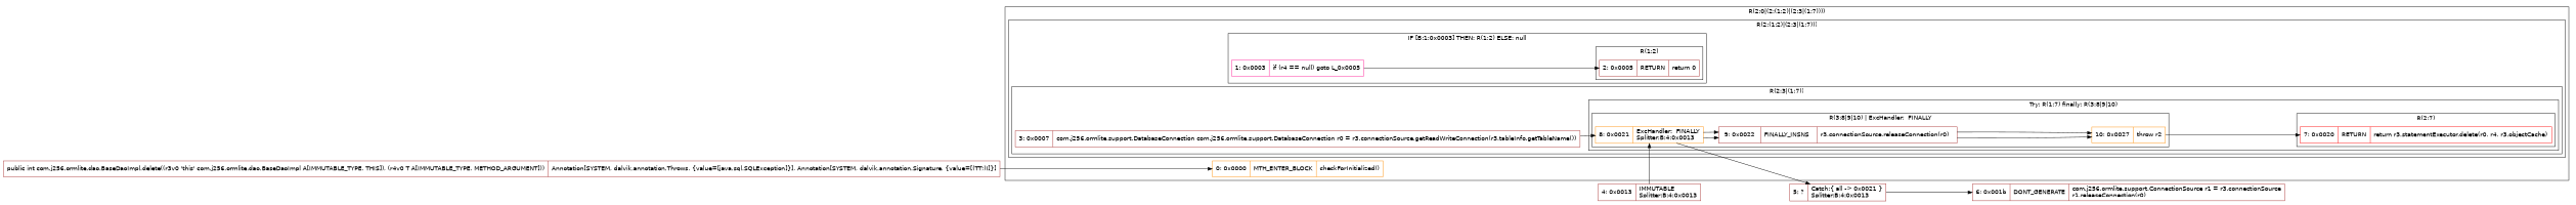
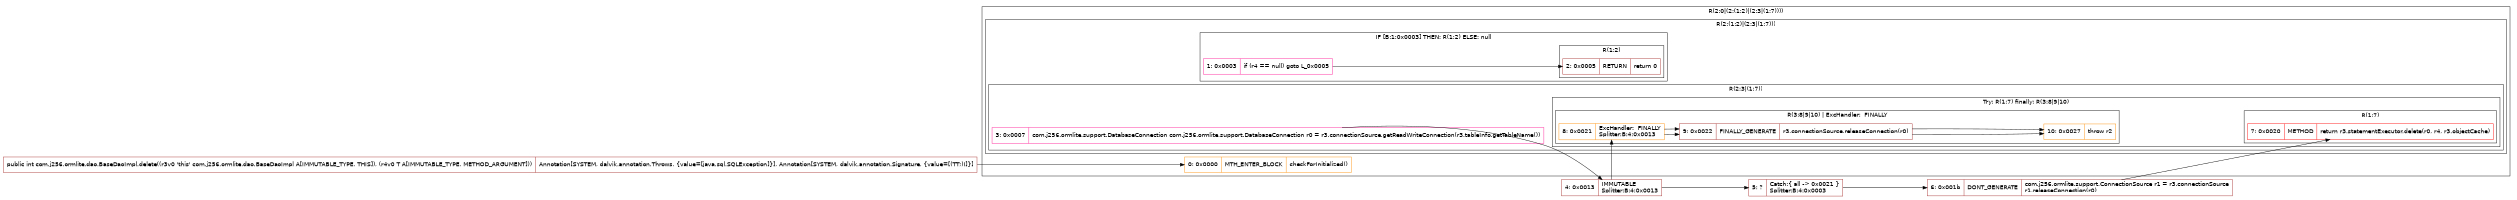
  digraph {
    fontname="DejaVu Sans"
    rankdir=LR
    node [color=brown fontname="DejaVu Sans" shape=record]
    edge [fontname="DejaVu Sans"]
    n1 [label="{2\:\ 0x0005|RETURN\l|return 0\l}"]
    n2 [color=deeppink label="{1\:\ 0x0003|if (r4 == null) goto L_0x0005\l}"]
-   n3 [color=red label="{7\:\ 0x0020|RETURN\l|return r3.statementExecutor.delete(r0, r4, r3.objectCache)\l}"]
+   n3 [color=red label="{7\:\ 0x0020|METHOD\l|return r3.statementExecutor.delete(r0, r4, r3.objectCache)\l}"]
    n4 [color=darkorange label="{8\:\ 0x0021|ExcHandler:  FINALLY\lSplitter:B:4:0x0013\l}"]
-   n5 [label="{9\:\ 0x0022|FINALLY_INSNS\l|r3.connectionSource.releaseConnection(r0)\l}"]
+   n5 [label="{9\:\ 0x0022|FINALLY_GENERATE\l|r3.connectionSource.releaseConnection(r0)\l}"]
    n6 [color=darkorange label="{10\:\ 0x0027|throw r2\l}"]
-   n7 [label="{3\:\ 0x0007|com.j256.ormlite.support.DatabaseConnection com.j256.ormlite.support.DatabaseConnection r0 = r3.connectionSource.getReadWriteConnection(r3.tableInfo.getTableName())\l}"]
+   n7 [color=deeppink label="{3\:\ 0x0007|com.j256.ormlite.support.DatabaseConnection com.j256.ormlite.support.DatabaseConnection r0 = r3.connectionSource.getReadWriteConnection(r3.tableInfo.getTableName())\l}"]
    n8 [color=darkorange label="{0\:\ 0x0000|MTH_ENTER_BLOCK\l|checkForInitialized()\l}"]
    n9 [label="{4\:\ 0x0013|IMMUTABLE\lSplitter:B:4:0x0013\l}"]
-   n10 [label="{5\:\ ?|Catch:\{ all \-\> 0x0021 \}\lSplitter:B:4:0x0013\l}"]
+   n10 [label="{5\:\ ?|Catch:\{ all \-\> 0x0021 \}\lSplitter:B:4:0x0003\l}"]
    n11 [label="{6\:\ 0x001b|DONT_GENERATE\l|com.j256.ormlite.support.ConnectionSource r1 = r3.connectionSource\lr1.releaseConnection(r0)\l}"]
    n12 [label="{public int com.j256.ormlite.dao.BaseDaoImpl.delete((r3v0 'this' com.j256.ormlite.dao.BaseDaoImpl A[IMMUTABLE_TYPE, THIS]), (r4v0 T A[IMMUTABLE_TYPE, METHOD_ARGUMENT]))  | Annotation[SYSTEM, dalvik.annotation.Throws, \{value=[java.sql.SQLException]\}], Annotation[SYSTEM, dalvik.annotation.Signature, \{value=[(TT;)I]\}]\l}"]
    subgraph cluster_1 {
      label="R(2:0|(2:(1:2)|(2:3|(1:7))))"
      n8
      subgraph cluster_2 {
        label="R(2:(1:2)|(2:3|(1:7)))"
        subgraph cluster_3 {
          label="IF [B:1:0x0003] THEN: R(1:2) ELSE: null"
          n2
          subgraph cluster_4 {
            label="R(1:2)"
            n1
          }
        }
        subgraph cluster_5 {
          label="R(2:3|(1:7))"
          n7
          subgraph cluster_6 {
            label="Try: R(1:7) finally: R(3:8|9|10)"
            subgraph cluster_7 {
-             label="R(2:7)"
+             label="R(1:7)"
              n3
            }
            subgraph cluster_8 {
              label="R(3:8|9|10) | ExcHandler:  FINALLY\l"
              n4
              n5
              n6
            }
          }
        }
      }
    }
    subgraph cluster_9 {
      label="R(3:8|9|10) | ExcHandler:  FINALLY\l"
    }
    n2 -> n1
    n4 -> n5
    n4 -> n5
    n5 -> n6
    n5 -> n6
-   n7 -> n4
+   n7 -> n9
    n9 -> n4
-   n4 -> n10
+   n9 -> n10
    n10 -> n11
-   n6 -> n3
+   n11 -> n3
    n12 -> n8
  }
